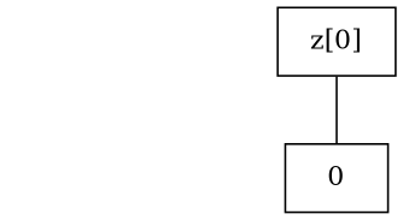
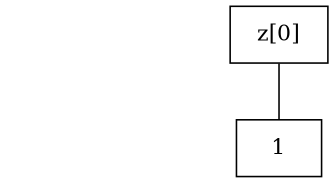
  digraph {
    node [shape=box]
    "CONST NODES" [shape=plaintext style=invis]
    "  z[0]  "
-   n3 [label=0]
+   n3 [label=1]
    subgraph sub_1 {
      "CONST NODES"
    }
    subgraph sub_2 {
      rank=same
      "  z[0]  "
    }
    subgraph sub_3 {
      rank=same
      "CONST NODES"
      subgraph sub_4 {
        rank=same
        n3
      }
    }
    "  z[0]  " -> n3 [dir=none style=solid]
  }
